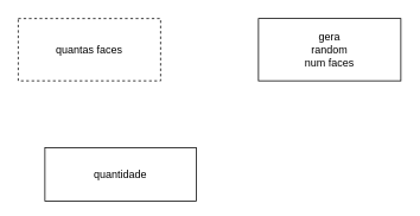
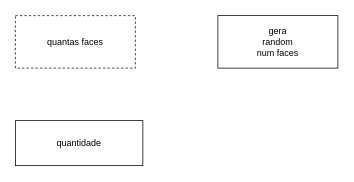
  <mxCell id="0" />
  <mxCell id="1" parent="0" />
  <mxCell id="2" value="quantas faces" style="rounded=0;whiteSpace=wrap;html=1;dashed=1;" vertex="1" parent="1"><mxGeometry x="20" y="20" width="160" height="70" as="geometry" /></mxCell>
- <mxCell id="3" value="quantidade" style="rounded=0;whiteSpace=wrap;html=1;" vertex="1" parent="1"><mxGeometry x="50" y="165" width="170" height="60" as="geometry" /></mxCell>
+ <mxCell id="3" value="quantidade" style="rounded=0;whiteSpace=wrap;html=1;" vertex="1" parent="1"><mxGeometry x="20" y="160" width="170" height="60" as="geometry" /></mxCell>
  <mxCell id="4" value="gera&lt;br&gt;random&lt;br&gt;num faces" style="rounded=0;whiteSpace=wrap;html=1;" vertex="1" parent="1"><mxGeometry x="290" y="20" width="160" height="70" as="geometry" /></mxCell>
